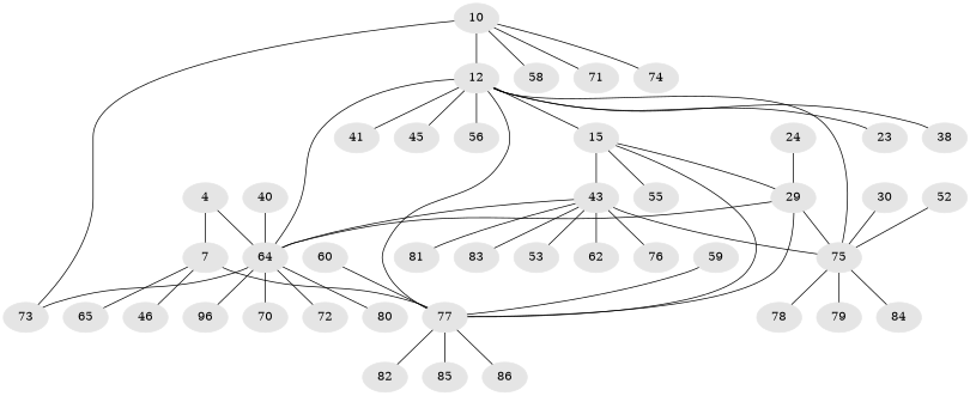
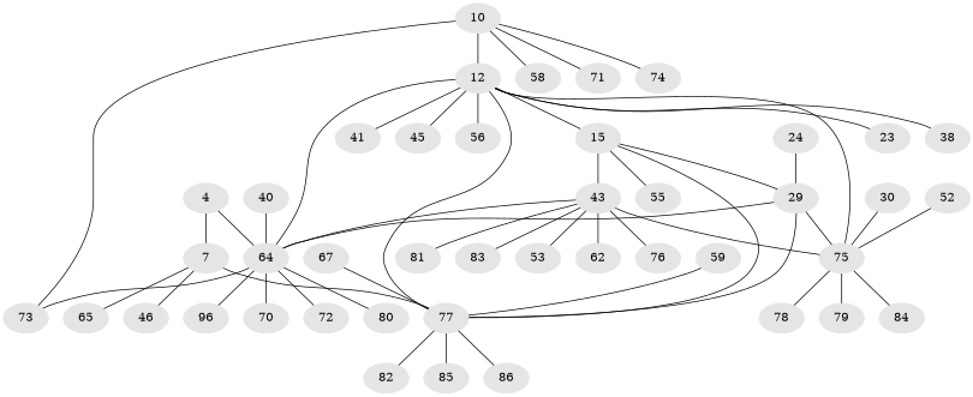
  graph {
    node [color=gray90 style=filled]
    4 [super="+1"]
    7 [super="+6"]
    64 [super="+50+3"]
    46 [super="+39"]
    65 [super="+42+63"]
    77 [super="+8+22+47"]
    73 [super="+67+68"]
    n8 [label=96 super="+61"]
    70
    72
    80 [super="+26+49"]
    82
    85
    86
    10 [super="+9"]
    12 [super="+11"]
    58
    71
    74
    15 [super="+13"]
    23
    38
    41
    45 [super="+21"]
    56
    75 [super="+19"]
    29 [super="+20+18"]
    43 [super="+36"]
    55
    78
    79
    84 [super="+57"]
    53
    62
    76
    81
    83 [super="+44+69"]
    24
    30
    40 [super="+28"]
    52
    59 [super="+48"]
-   60 [super="+33"]
+   60 [super="+33" label=67]
    4 -- 7
    4 -- 64 [weight=4]
    7 -- 46
    7 -- 65
    7 -- 77 [weight=4]
    64 -- 73
    64 -- n8
    64 -- 70
    64 -- 72
    64 -- 80
    77 -- 82
    77 -- 85
    77 -- 86
    10 -- 73
    10 -- 12 [weight=4]
    10 -- 58
    10 -- 71
    10 -- 74
    12 -- 64 [weight=2]
    12 -- 77
    12 -- 15
    12 -- 23
    12 -- 38
    12 -- 41
    12 -- 45
    12 -- 56
    12 -- 75
    15 -- 77
    15 -- 29 [weight=2]
    15 -- 43 [weight=4]
    15 -- 55
    75 -- 78
    75 -- 79
    75 -- 84
    29 -- 64
    29 -- 77
    29 -- 75 [weight=4]
    43 -- 64
    43 -- 75
    43 -- 53
    43 -- 62
    43 -- 76
    43 -- 81
    43 -- 83
    24 -- 29
    30 -- 75
    40 -- 64
    52 -- 75
    59 -- 77
    60 -- 77
  }
